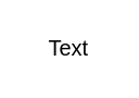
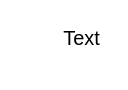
  <mxCell id="0" />
  <mxCell id="1" parent="0" />
- <mxCell id="2" value="Text" style="text;html=1;align=center;verticalAlign=middle;whiteSpace=wrap;rounded=0;fontSize=16;" vertex="1" parent="1"><mxGeometry x="20" y="20" width="60" height="30" as="geometry" /></mxCell>
+ <mxCell id="2" value="Text" style="text;html=1;align=center;verticalAlign=middle;whiteSpace=wrap;rounded=0;fontSize=16;" vertex="1" parent="1"><mxGeometry x="35" y="15" width="60" height="30" as="geometry" /></mxCell>
